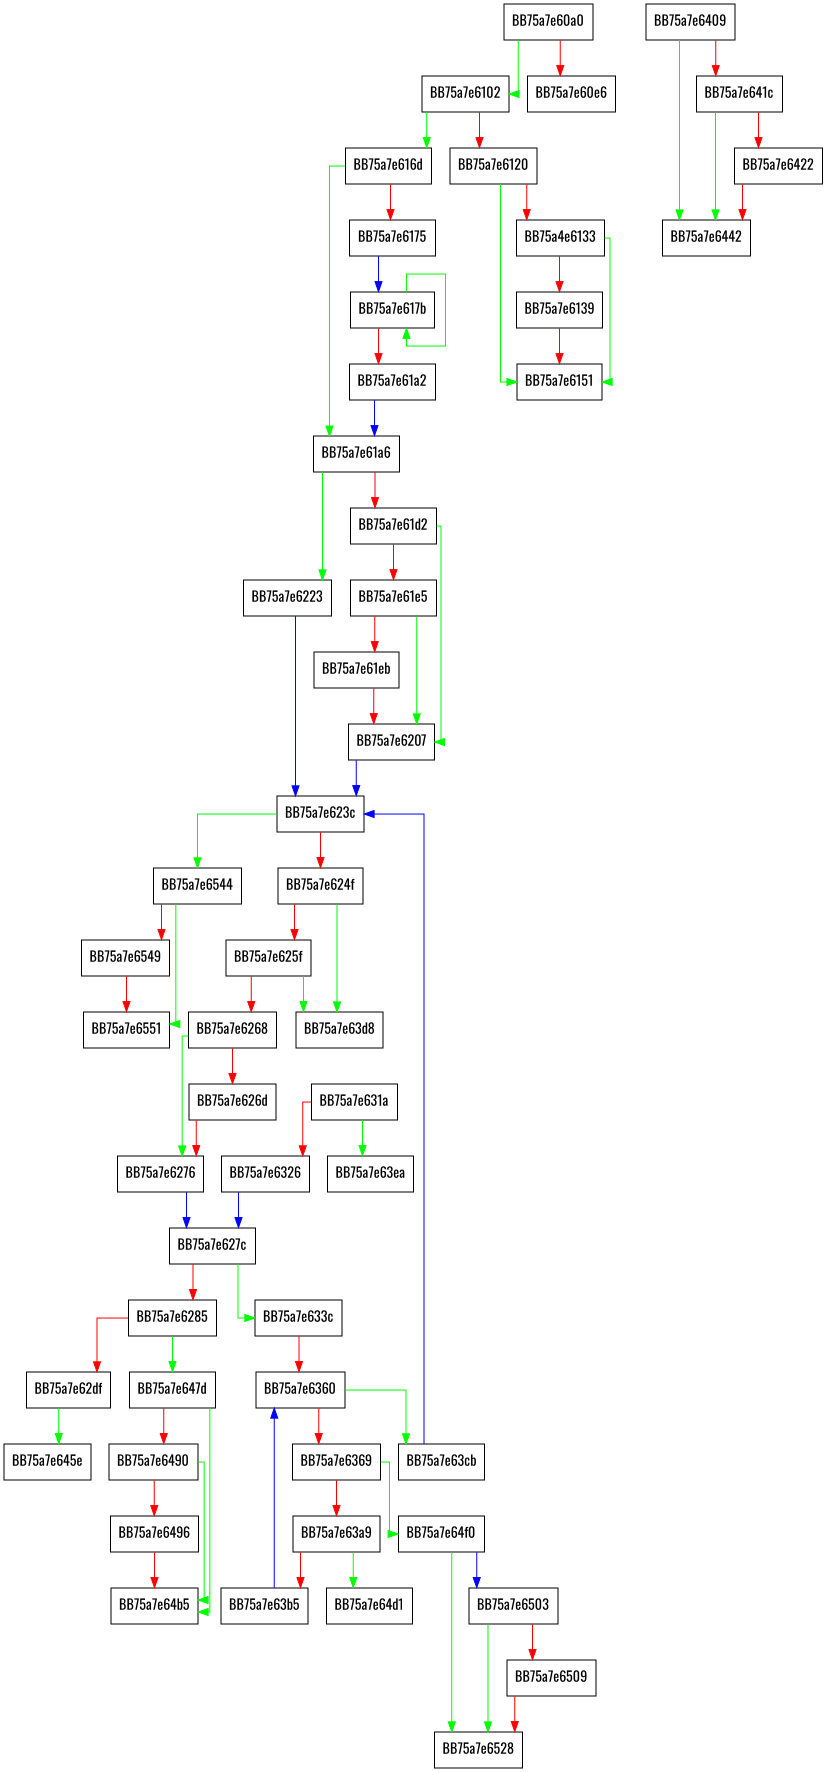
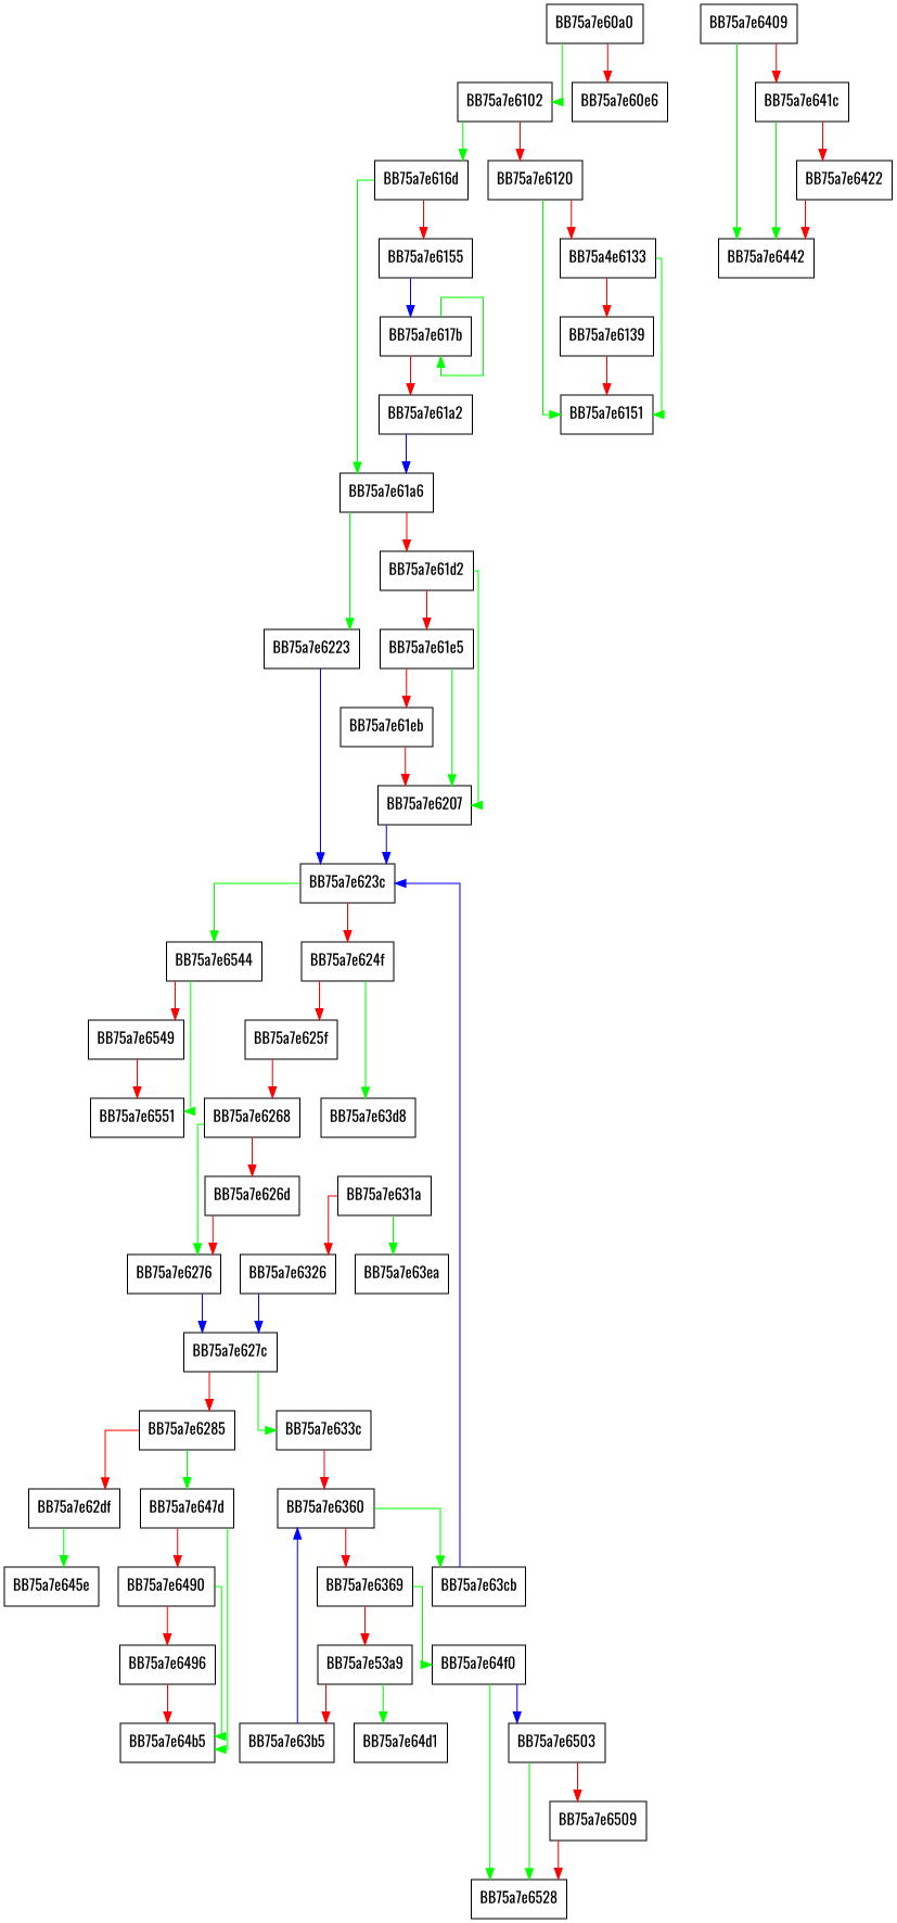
  digraph {
    fontname=Oswald
    splines=ortho
    node [fontname=Oswald shape=box]
    edge [color=red fontname=Oswald]
    BB75a7e60a0
    BB75a7e6102
    BB75a7e60e6
    BB75a7e616d
    BB75a7e6120
    BB75a7e61a6
-   BB75a7e6175
+   BB75a7e6175 [label=BB75a7e6155]
    BB75a7e6151
    n9 [label=BB75a4e6133]
    BB75a7e6223
    BB75a7e61d2
    BB75a7e617b
    BB75a7e6139
    BB75a7e623c
    BB75a7e6207
    BB75a7e61e5
    BB75a7e61a2
    BB75a7e6544
    BB75a7e624f
    BB75a7e61eb
    BB75a7e6551
    BB75a7e6549
    BB75a7e63d8
    BB75a7e625f
    BB75a7e6268
    BB75a7e6276
    BB75a7e626d
    BB75a7e627c
    BB75a7e633c
    BB75a7e6285
    BB75a7e6360
    BB75a7e647d
    BB75a7e62df
    BB75a7e63cb
    BB75a7e6369
    BB75a7e64b5
    BB75a7e6490
    BB75a7e645e
    BB75a7e6496
    BB75a7e6409
    BB75a7e6442
    BB75a7e641c
    BB75a7e631a
    BB75a7e63ea
    BB75a7e6326
    BB75a7e6422
    BB75a7e64f0
-   BB75a7e63a9
+   BB75a7e63a9 [label=BB75a7e53a9]
    BB75a7e6528
    BB75a7e6503
    BB75a7e64d1
    BB75a7e63b5
    BB75a7e6509
    BB75a7e60a0 -> BB75a7e6102 [color=green]
    BB75a7e60a0 -> BB75a7e60e6
    BB75a7e6102 -> BB75a7e616d [color=green]
    BB75a7e6102 -> BB75a7e6120
    BB75a7e616d -> BB75a7e61a6 [color=green]
    BB75a7e616d -> BB75a7e6175
    BB75a7e6120 -> BB75a7e6151 [color=green]
    BB75a7e6120 -> n9
    BB75a7e61a6 -> BB75a7e6223 [color=green]
    BB75a7e61a6 -> BB75a7e61d2
    BB75a7e6175 -> BB75a7e617b [color=blue]
    n9 -> BB75a7e6151 [color=green]
    n9 -> BB75a7e6139
    BB75a7e6223 -> BB75a7e623c [color=blue]
    BB75a7e61d2 -> BB75a7e6207 [color=green]
    BB75a7e61d2 -> BB75a7e61e5
    BB75a7e617b -> BB75a7e617b [color=green]
    BB75a7e617b -> BB75a7e61a2
    BB75a7e6139 -> BB75a7e6151
    BB75a7e623c -> BB75a7e6544 [color=green]
    BB75a7e623c -> BB75a7e624f
    BB75a7e6207 -> BB75a7e623c [color=blue]
    BB75a7e61e5 -> BB75a7e6207 [color=green]
    BB75a7e61e5 -> BB75a7e61eb
    BB75a7e61a2 -> BB75a7e61a6 [color=blue]
    BB75a7e6544 -> BB75a7e6551 [color=green]
    BB75a7e6544 -> BB75a7e6549
    BB75a7e624f -> BB75a7e63d8 [color=green]
    BB75a7e624f -> BB75a7e625f
    BB75a7e61eb -> BB75a7e6207
    BB75a7e6549 -> BB75a7e6551
-   BB75a7e625f -> BB75a7e63d8 [color=green]
    BB75a7e625f -> BB75a7e6268
    BB75a7e6268 -> BB75a7e6276 [color=green]
    BB75a7e6268 -> BB75a7e626d
    BB75a7e6276 -> BB75a7e627c [color=blue]
    BB75a7e626d -> BB75a7e6276
    BB75a7e627c -> BB75a7e633c [color=green]
    BB75a7e627c -> BB75a7e6285
    BB75a7e633c -> BB75a7e6360
    BB75a7e6285 -> BB75a7e647d [color=green]
    BB75a7e6285 -> BB75a7e62df
    BB75a7e6360 -> BB75a7e63cb [color=green]
    BB75a7e6360 -> BB75a7e6369
    BB75a7e647d -> BB75a7e64b5 [color=green]
    BB75a7e647d -> BB75a7e6490
    BB75a7e62df -> BB75a7e645e [color=green]
    BB75a7e63cb -> BB75a7e623c [color=blue]
    BB75a7e6369 -> BB75a7e64f0 [color=green]
    BB75a7e6369 -> BB75a7e63a9
    BB75a7e6490 -> BB75a7e64b5 [color=green]
    BB75a7e6490 -> BB75a7e6496
    BB75a7e6496 -> BB75a7e64b5
    BB75a7e6409 -> BB75a7e6442 [color=green]
    BB75a7e6409 -> BB75a7e641c
    BB75a7e641c -> BB75a7e6442 [color=green]
    BB75a7e641c -> BB75a7e6422
    BB75a7e631a -> BB75a7e63ea [color=green]
    BB75a7e631a -> BB75a7e6326
    BB75a7e6326 -> BB75a7e627c [color=blue]
    BB75a7e6422 -> BB75a7e6442
    BB75a7e64f0 -> BB75a7e6528 [color=green]
    BB75a7e64f0 -> BB75a7e6503 [color=blue]
    BB75a7e63a9 -> BB75a7e64d1 [color=green]
    BB75a7e63a9 -> BB75a7e63b5
    BB75a7e6503 -> BB75a7e6528 [color=green]
    BB75a7e6503 -> BB75a7e6509
    BB75a7e63b5 -> BB75a7e6360 [color=blue]
    BB75a7e6509 -> BB75a7e6528
  }
